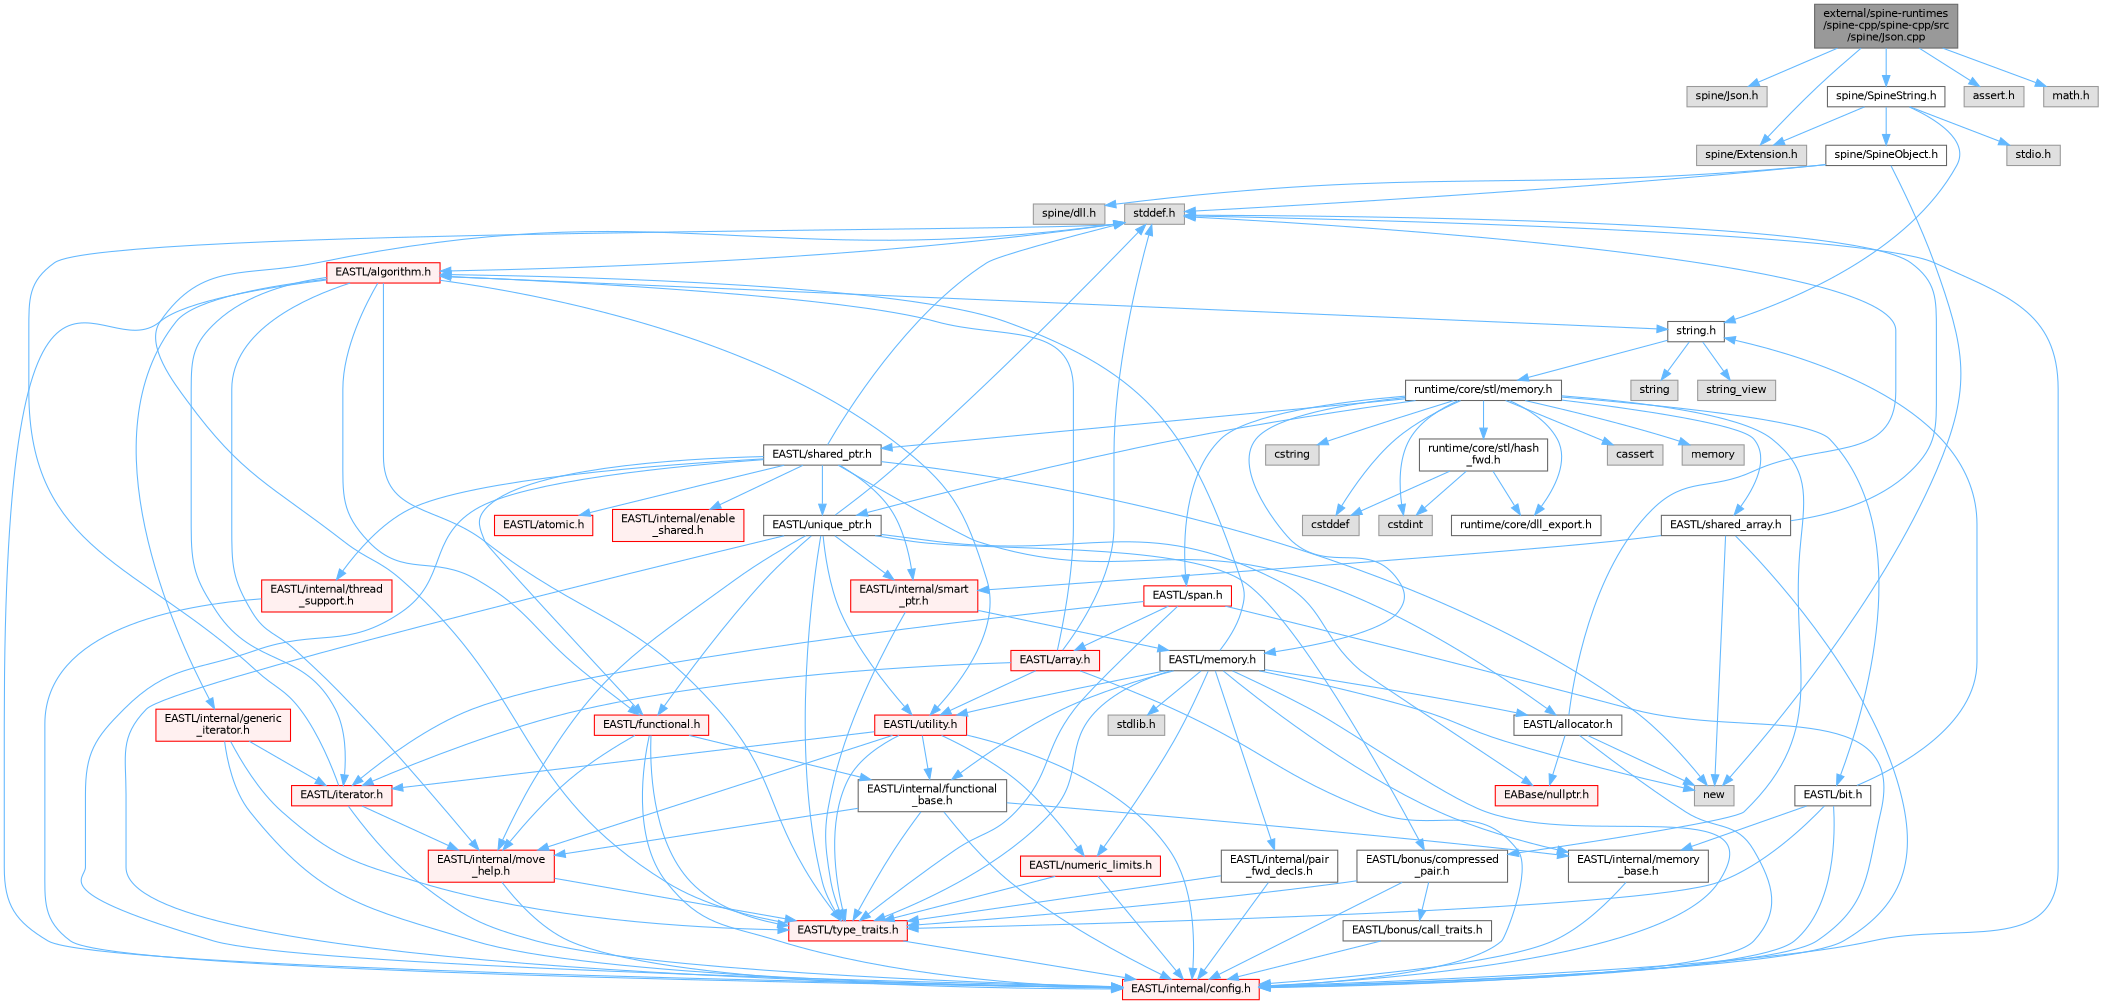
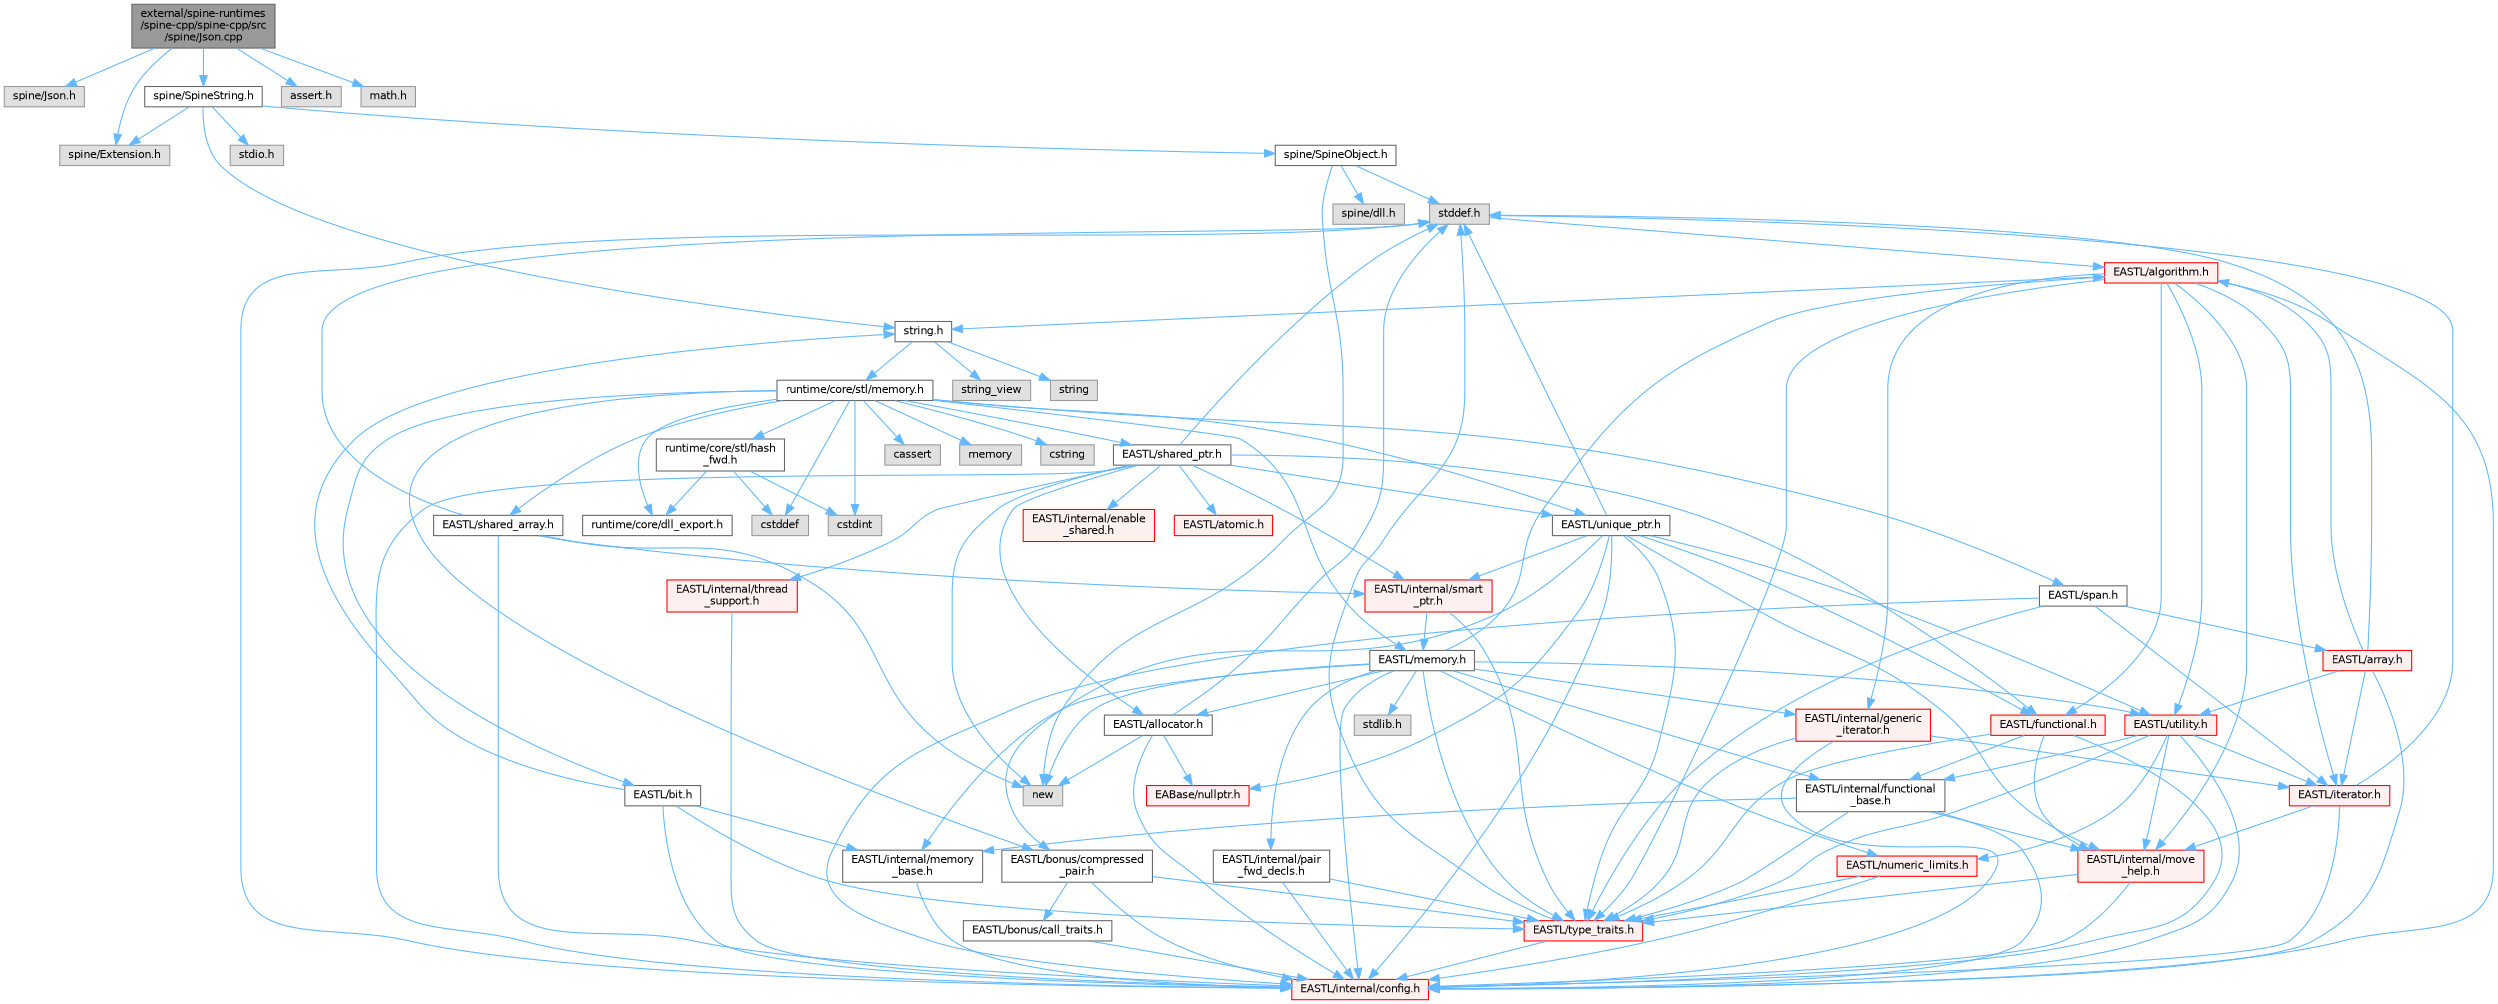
  digraph {
    node [color=grey40 fillcolor=white fontname=Helvetica fontsize=10 shape=box style=filled]
    edge [color=steelblue1 fontname=Helvetica fontsize=10 labelfontname=Helvetica labelfontsize=10 style=solid]
    n1 [color=gray40 fillcolor=grey60 fontcolor=black height=0.2 label="external/spine-runtimes\l/spine-cpp/spine-cpp/src\l/spine/Json.cpp" width=0.4]
    n2 [color=grey60 fillcolor="#E0E0E0" height=0.2 label="spine/Json.h" width=0.4]
    n3 [color=grey60 fillcolor="#E0E0E0" height=0.2 label="spine/Extension.h" width=0.4]
    n4 [height=0.2 label="spine/SpineString.h" width=0.4]
    n5 [color=grey60 fillcolor="#E0E0E0" height=0.2 label="assert.h" width=0.4]
    n6 [color=grey60 fillcolor="#E0E0E0" height=0.2 label="math.h" width=0.4]
    n7 [height=0.2 label="spine/SpineObject.h" width=0.4]
    n8 [height=0.2 label="string.h" width=0.4]
    n9 [color=grey60 fillcolor="#E0E0E0" height=0.2 label="stdio.h" width=0.4]
    n10 [color=grey60 fillcolor="#E0E0E0" height=0.2 label=new width=0.4]
    n11 [color=grey60 fillcolor="#E0E0E0" height=0.2 label="stddef.h" width=0.4]
    n12 [color=grey60 fillcolor="#E0E0E0" height=0.2 label="spine/dll.h" width=0.4]
    n13 [color=grey60 fillcolor="#E0E0E0" height=0.2 label=string width=0.4]
    n14 [color=grey60 fillcolor="#E0E0E0" height=0.2 label=string_view width=0.4]
    n15 [height=0.2 label="runtime/core/stl/memory.h" width=0.4]
    n16 [color=red fillcolor="#FFF0F0" height=0.2 label="EASTL/algorithm.h" width=0.4]
    n17 [color=grey60 fillcolor="#E0E0E0" height=0.2 label=cstddef width=0.4]
    n18 [color=grey60 fillcolor="#E0E0E0" height=0.2 label=cstdint width=0.4]
    n19 [color=grey60 fillcolor="#E0E0E0" height=0.2 label=cassert width=0.4]
    n20 [color=grey60 fillcolor="#E0E0E0" height=0.2 label=memory width=0.4]
    n21 [color=grey60 fillcolor="#E0E0E0" height=0.2 label=cstring width=0.4]
    n22 [height=0.2 label="EASTL/bit.h" width=0.4]
    n23 [height=0.2 label="EASTL/memory.h" width=0.4]
    n24 [height=0.2 label="EASTL/shared_array.h" width=0.4]
    n25 [height=0.2 label="EASTL/unique_ptr.h" width=0.4]
    n26 [height=0.2 label="EASTL/bonus/compressed\l_pair.h" width=0.4]
    n27 [height=0.2 label="EASTL/shared_ptr.h" width=0.4]
-   n28 [color=red height=0.2 label="EASTL/span.h" width=0.4]
+   n28 [height=0.2 label="EASTL/span.h" width=0.4]
    n29 [height=0.2 label="runtime/core/dll_export.h" width=0.4]
    n30 [height=0.2 label="runtime/core/stl/hash\l_fwd.h" width=0.4]
    n31 [color=red fillcolor="#FFF0F0" height=0.2 label="EASTL/internal/config.h" width=0.4]
    n32 [height=0.2 label="EASTL/internal/memory\l_base.h" width=0.4]
    n33 [color=red fillcolor="#FFF0F0" height=0.2 label="EASTL/type_traits.h" width=0.4]
    n34 [color=red fillcolor="#FFF0F0" height=0.2 label="EASTL/internal/generic\l_iterator.h" width=0.4]
    n35 [height=0.2 label="EASTL/internal/pair\l_fwd_decls.h" width=0.4]
    n36 [height=0.2 label="EASTL/internal/functional\l_base.h" width=0.4]
    n37 [color=red fillcolor="#FFF0F0" height=0.2 label="EASTL/utility.h" width=0.4]
    n38 [color=red fillcolor="#FFF0F0" height=0.2 label="EASTL/numeric_limits.h" width=0.4]
    n39 [height=0.2 label="EASTL/allocator.h" width=0.4]
    n40 [color=grey60 fillcolor="#E0E0E0" height=0.2 label="stdlib.h" width=0.4]
    n41 [color=red fillcolor="#FFF0F0" height=0.2 label="EASTL/internal/smart\l_ptr.h" width=0.4]
    n42 [color=red fillcolor="#FFF0F0" height=0.2 label="EASTL/internal/move\l_help.h" width=0.4]
    n43 [color=red fillcolor="#FFF0F0" height=0.2 label="EASTL/functional.h" width=0.4]
    n44 [color=red fillcolor="#FFF0F0" height=0.2 label="EABase/nullptr.h" width=0.4]
    n45 [height=0.2 label="EASTL/bonus/call_traits.h" width=0.4]
    n46 [color=red fillcolor="#FFF0F0" height=0.2 label="EASTL/internal/thread\l_support.h" width=0.4]
    n47 [color=red fillcolor="#FFF0F0" height=0.2 label="EASTL/atomic.h" width=0.4]
    n48 [color=red fillcolor="#FFF0F0" height=0.2 label="EASTL/internal/enable\l_shared.h" width=0.4]
    n49 [color=red fillcolor="#FFF0F0" height=0.2 label="EASTL/iterator.h" width=0.4]
    n50 [color=red fillcolor="#FFF0F0" height=0.2 label="EASTL/array.h" width=0.4]
    n1 -> n2
    n1 -> n3
    n1 -> n4
    n1 -> n5
    n1 -> n6
    n4 -> n3
    n4 -> n7
    n4 -> n8
    n4 -> n9
    n7 -> n10
    n7 -> n11
    n7 -> n12
    n8 -> n13
    n8 -> n14
    n8 -> n15
    n11 -> n16
    n15 -> n17
    n15 -> n18
    n15 -> n19
    n15 -> n20
    n15 -> n21
    n15 -> n22
    n15 -> n23
    n15 -> n24
    n15 -> n25
    n15 -> n26
    n15 -> n27
    n15 -> n28
    n15 -> n29
    n15 -> n30
    n16 -> n8
    n16 -> n31
    n16 -> n33
    n16 -> n34
    n16 -> n37
    n16 -> n42
    n16 -> n43
    n16 -> n49
    n22 -> n8
    n22 -> n31
    n22 -> n32
    n22 -> n33
    n23 -> n10
    n23 -> n16
    n23 -> n31
    n23 -> n32
    n23 -> n33
+   n23 -> n34
    n23 -> n35
    n23 -> n36
    n23 -> n37
    n23 -> n38
    n23 -> n39
    n23 -> n40
    n24 -> n10
    n24 -> n11
    n24 -> n31
    n24 -> n41
    n25 -> n11
    n25 -> n26
    n25 -> n31
    n25 -> n33
    n25 -> n37
    n25 -> n41
    n25 -> n42
    n25 -> n43
    n25 -> n44
    n26 -> n31
    n26 -> n33
    n26 -> n45
    n27 -> n10
    n27 -> n11
    n27 -> n25
    n27 -> n31
    n27 -> n39
    n27 -> n41
    n27 -> n43
    n27 -> n46
    n27 -> n47
    n27 -> n48
    n28 -> n31
    n28 -> n33
    n28 -> n49
    n28 -> n50
    n30 -> n17
    n30 -> n18
    n30 -> n29
    n31 -> n11
    n32 -> n31
    n33 -> n11
    n33 -> n31
    n34 -> n31
    n34 -> n33
    n34 -> n49
    n35 -> n31
    n35 -> n33
    n36 -> n31
    n36 -> n32
    n36 -> n33
    n36 -> n42
    n37 -> n31
    n37 -> n33
    n37 -> n36
    n37 -> n38
    n37 -> n42
    n37 -> n49
    n38 -> n31
    n38 -> n33
    n39 -> n10
    n39 -> n11
    n39 -> n31
    n39 -> n44
    n41 -> n23
    n41 -> n33
    n42 -> n31
    n42 -> n33
    n43 -> n31
    n43 -> n33
    n43 -> n36
    n43 -> n42
    n45 -> n31
    n46 -> n31
    n49 -> n11
    n49 -> n31
    n49 -> n42
    n50 -> n11
    n50 -> n16
    n50 -> n31
    n50 -> n37
    n50 -> n49
  }
